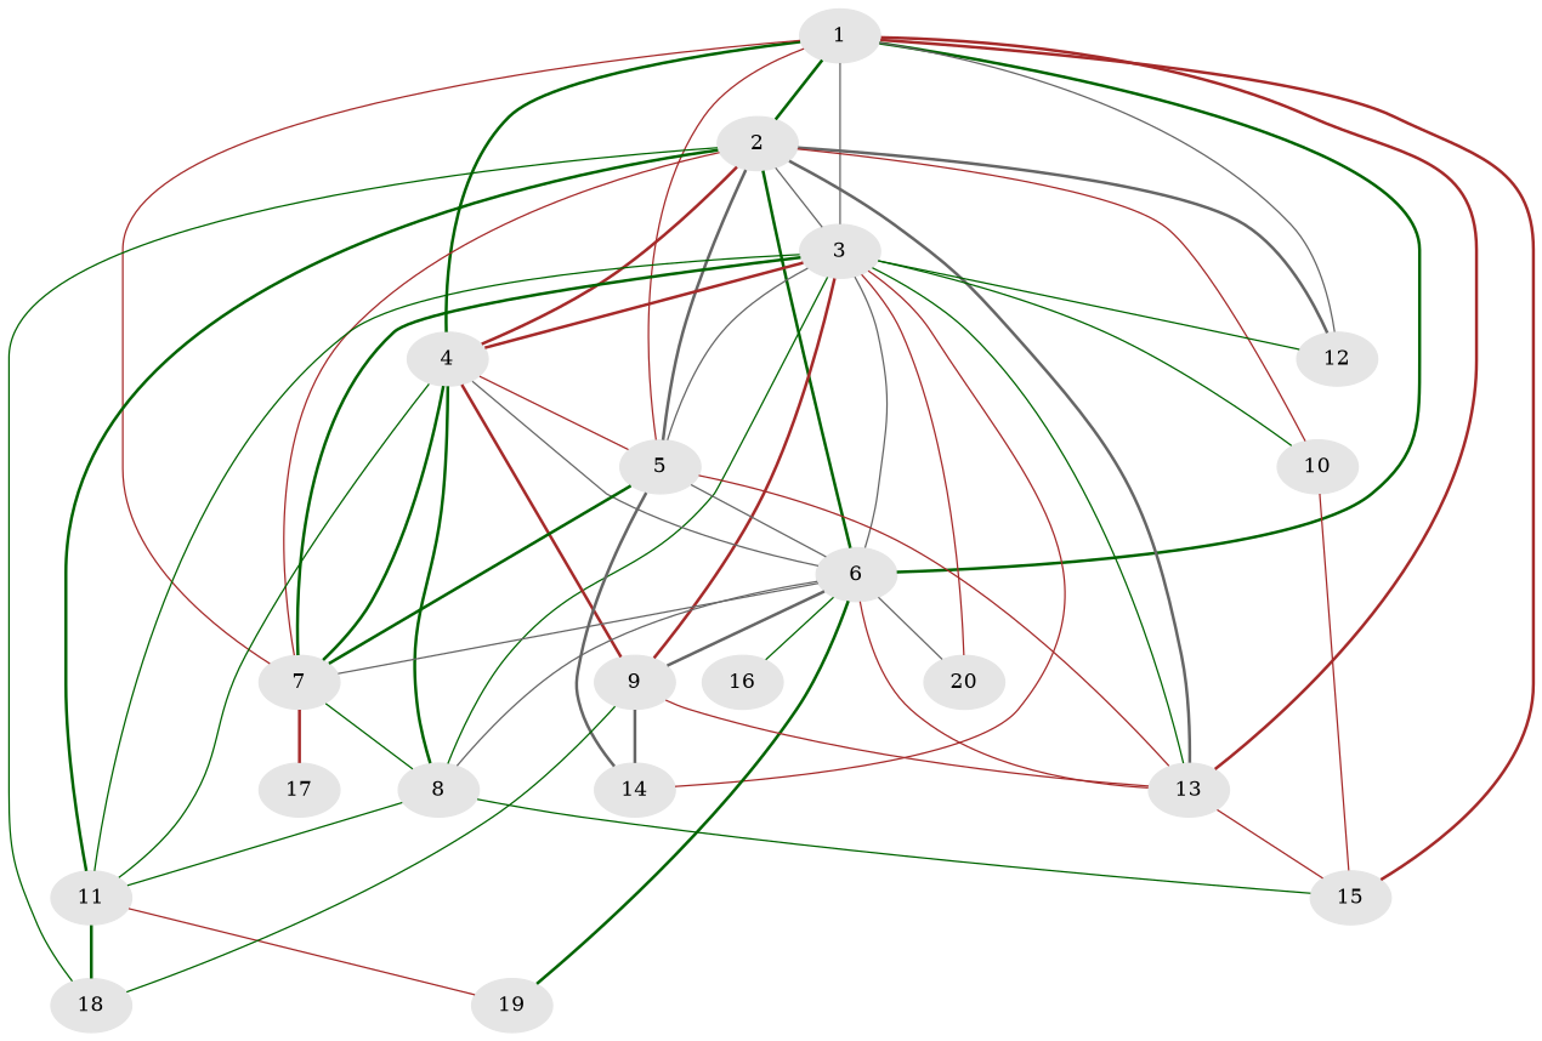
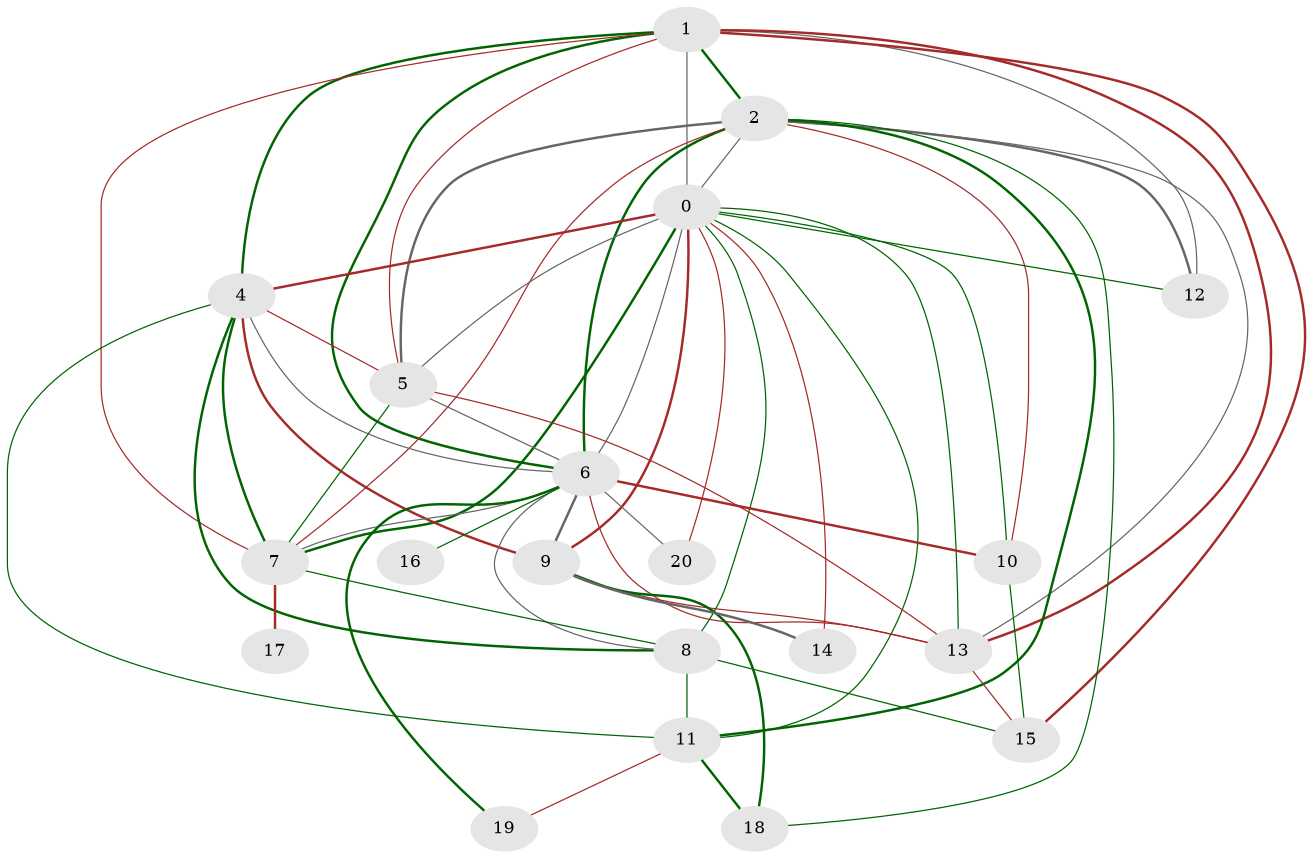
  graph {
    node [color=gray90 style=filled]
    edge [color=darkgreen style=solid weight=1.0]
    1
    2
-   3
+   3 [label=0]
    4
    5
    6
    7
    12
    13
    15
    10
    11
    18
    8
    9
    14
    20
    16
    19
    17
    1 -- 2 [style=bold weight=4.0]
    1 -- 3 [color=gray40 weight=15.0]
    1 -- 4 [style=bold weight=2.0]
    1 -- 5 [color=brown weight=3.0]
    1 -- 6 [style=bold weight=3.0]
    1 -- 7 [color=brown weight=3.0]
    1 -- 12 [color=gray40 weight=3.0]
    1 -- 13 [color=brown style=bold]
    1 -- 15 [color=brown style=bold]
    2 -- 3 [color=gray40 weight=4.0]
-   2 -- 4 [color=brown style=bold weight=2.0]
    2 -- 5 [color=gray40 style=bold weight=2.0]
    2 -- 6 [style=bold weight=3.0]
    2 -- 7 [color=brown weight=2.0]
    2 -- 12 [color=gray40 style=bold weight=2.0]
-   2 -- 13 [color=gray40 style=bold weight=2.0]
+   2 -- 13 [color=gray40 weight=2.0]
    2 -- 10 [color=brown]
    2 -- 11 [style=bold weight=5.0]
    2 -- 18 [weight=3.0]
    3 -- 4 [color=brown style=bold weight=2.0]
    3 -- 5 [color=gray40 weight=2.0]
    3 -- 6 [color=gray40 weight=3.0]
    3 -- 7 [style=bold weight=4.0]
    3 -- 12
    3 -- 13
    3 -- 10
    3 -- 11
    3 -- 8 [weight=3.0]
    3 -- 9 [color=brown style=bold]
    3 -- 14 [color=brown weight=2.0]
    3 -- 20 [color=brown]
    4 -- 5 [color=brown]
    4 -- 6 [color=gray40]
    4 -- 7 [style=bold weight=2.0]
    4 -- 11
    4 -- 8 [style=bold]
    4 -- 9 [color=brown style=bold weight=5.0]
    5 -- 6 [color=gray40]
-   5 -- 7 [style=bold]
+   5 -- 7
    5 -- 13 [color=brown]
-   5 -- 14 [color=gray40 style=bold weight=2.0]
    6 -- 7 [color=gray40]
    6 -- 13 [color=brown]
+   6 -- 10 [color=brown style=bold]
    6 -- 8 [color=gray40]
    6 -- 9 [color=gray40 style=bold]
    6 -- 20 [color=gray40]
    6 -- 16
    6 -- 19 [style=bold]
    7 -- 8
    7 -- 17 [color=brown style=bold]
    13 -- 15 [color=brown]
-   10 -- 15 [color=brown weight=2.0]
+   10 -- 15 [weight=2.0]
    11 -- 18 [style=bold]
    11 -- 19 [color=brown]
    8 -- 15
    8 -- 11
    9 -- 13 [color=brown]
-   9 -- 18 [weight=3.0]
+   9 -- 18 [style=bold weight=3.0]
    9 -- 14 [color=gray40 style=bold]
  }
